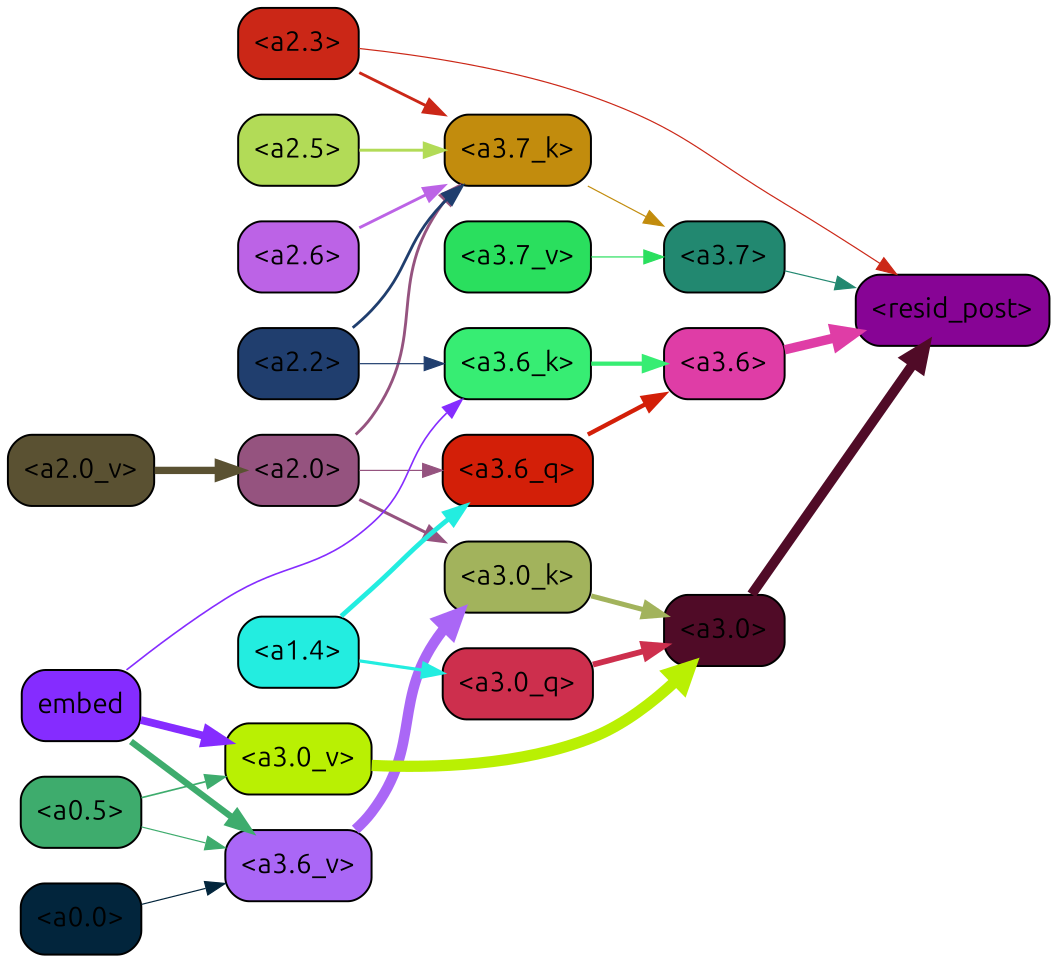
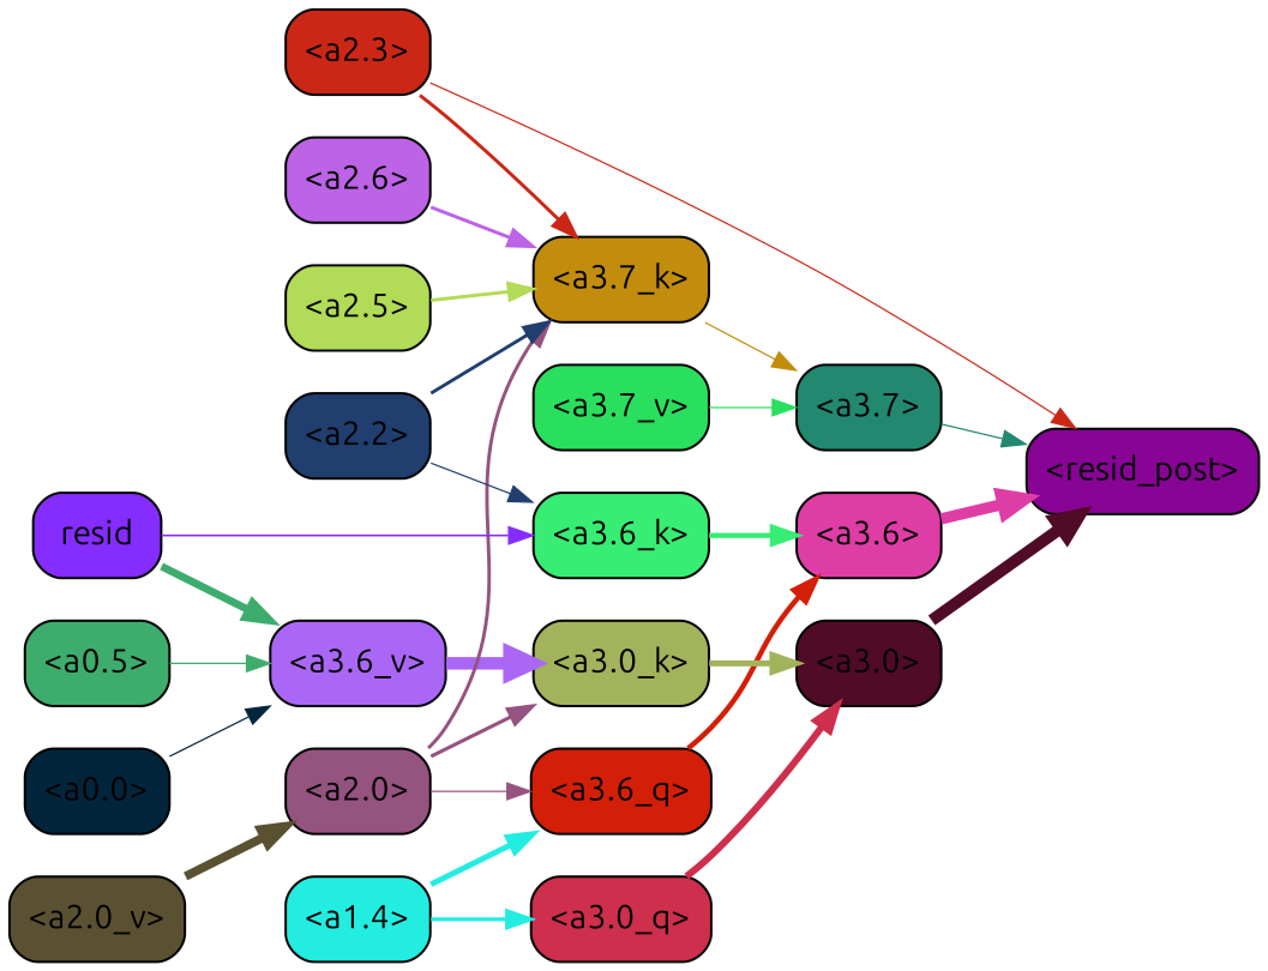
  strict digraph {
    fontname=Ubuntu
    rankdir=LR
    splines=true
    node [color=black fontname=Ubuntu shape=box style="filled, rounded"]
    edge [color="#95537f" fontname=Ubuntu penwidth=0.6]
    "<a3.7>" [fillcolor="#228870"]
    "<resid_post>" [fillcolor="#870495"]
    "<a3.6>" [fillcolor="#df3da6"]
    "<a3.0>" [fillcolor="#500b27"]
    "<a2.3>" [fillcolor="#cb2717"]
    "<a3.7_k>" [fillcolor="#c28c0d"]
    "<a3.6_q>" [fillcolor="#d31f08"]
    "<a3.0_q>" [fillcolor="#cd2f4d"]
    "<a3.6_k>" [fillcolor="#37ed73"]
    "<a3.0_k>" [fillcolor="#a2b35c"]
    "<a3.7_v>" [fillcolor="#2adf5e"]
    "<a3.6_v>" [fillcolor="#aa67f6"]
-   "<a3.0_v>" [fillcolor="#b9f003"]
    "<a2.0>" [fillcolor="#95537f"]
    "<a1.4>" [fillcolor="#23ede0"]
    "<a2.6>" [fillcolor="#bc63e6"]
    "<a2.5>" [fillcolor="#b2db57"]
    "<a2.2>" [fillcolor="#203e6e"]
-   embed [fillcolor="#852cff"]
+   embed [fillcolor="#852cff" label=resid]
    "<a0.5>" [fillcolor="#3eac6d"]
    "<a0.0>" [fillcolor="#02253c"]
    "<a2.0_v>" [fillcolor="#5a5132"]
    "<a3.7>" -> "<resid_post>" [color="#228870"]
    "<a3.6>" -> "<resid_post>" [color="#df3da6" penwidth=4.749041676521301]
    "<a3.0>" -> "<resid_post>" [color="#500b27" penwidth=5.004215121269226]
    "<a2.3>" -> "<resid_post>" [color="#cb2717"]
    "<a2.3>" -> "<a3.7_k>" [color="#cb2717" penwidth=1.4559586644172668]
    "<a3.7_k>" -> "<a3.7>" [color="#c28c0d"]
    "<a3.6_q>" -> "<a3.6>" [color="#d31f08" penwidth=2.199681341648102]
    "<a3.0_q>" -> "<a3.0>" [color="#cd2f4d" penwidth=2.9459195733070374]
    "<a3.6_k>" -> "<a3.6>" [color="#37ed73" penwidth=2.13908451795578]
    "<a3.0_k>" -> "<a3.0>" [color="#a2b35c" penwidth=2.520303964614868]
    "<a3.7_v>" -> "<a3.7>" [color="#2adf5e"]
    "<a3.6_v>" -> "<a3.0_k>" [color="#aa67f6" penwidth=5.297133803367615]
-   "<a3.0_v>" -> "<a3.0>" [color="#b9f003" penwidth=5.680712580680847]
    "<a2.0>" -> "<a3.7_k>" [penwidth=1.4582423567771912]
    "<a2.0>" -> "<a3.6_q>"
    "<a2.0>" -> "<a3.0_k>" [penwidth=1.5433646440505981]
    "<a1.4>" -> "<a3.6_q>" [color="#23ede0" penwidth=2.419991135597229]
    "<a1.4>" -> "<a3.0_q>" [color="#23ede0" penwidth=1.6166993975639343]
    "<a2.6>" -> "<a3.7_k>" [color="#bc63e6" penwidth=1.468173325061798]
    "<a2.5>" -> "<a3.7_k>" [color="#b2db57" penwidth=1.457568109035492]
    "<a2.2>" -> "<a3.7_k>" [color="#203e6e" penwidth=1.4199435114860535]
    "<a2.2>" -> "<a3.6_k>" [color="#203e6e"]
    embed -> "<a3.6_k>" [color="#852cff" penwidth=0.8273519277572632]
    embed -> "<a3.6_v>" [color="#3eac6d" penwidth=3.2414157912135124]
-   embed -> "<a3.0_v>" [color="#852cff" penwidth=3.929257571697235]
    "<a0.5>" -> "<a3.6_v>" [color="#3eac6d"]
-   "<a0.5>" -> "<a3.0_v>" [color="#3eac6d" penwidth=0.8535017371177673]
    "<a0.0>" -> "<a3.6_v>" [color="#02253c"]
    "<a2.0_v>" -> "<a2.0>" [color="#5a5132" penwidth=3.7105380296707153]
  }
